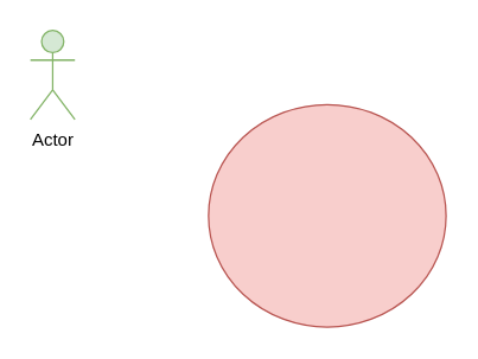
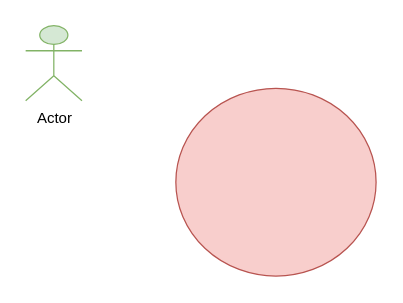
  <mxCell id="0" />
  <mxCell id="1" parent="0" />
  <mxCell id="2" value="" style="ellipse;whiteSpace=wrap;html=1;fillColor=#f8cecc;strokeColor=#b85450;" vertex="1" parent="1"><mxGeometry x="140" y="70" width="160" height="150" as="geometry" /></mxCell>
- <mxCell id="3" value="Actor" style="shape=umlActor;verticalLabelPosition=bottom;verticalAlign=top;html=1;outlineConnect=0;fillColor=#d5e8d4;strokeColor=#82b366;" vertex="1" parent="1"><mxGeometry x="20" y="20" width="30" height="60" as="geometry" /></mxCell>
+ <mxCell id="3" value="Actor" style="shape=umlActor;verticalLabelPosition=bottom;verticalAlign=top;html=1;outlineConnect=0;fillColor=#d5e8d4;strokeColor=#82b366;" vertex="1" parent="1"><mxGeometry x="20" y="20" width="45" height="60" as="geometry" /></mxCell>
